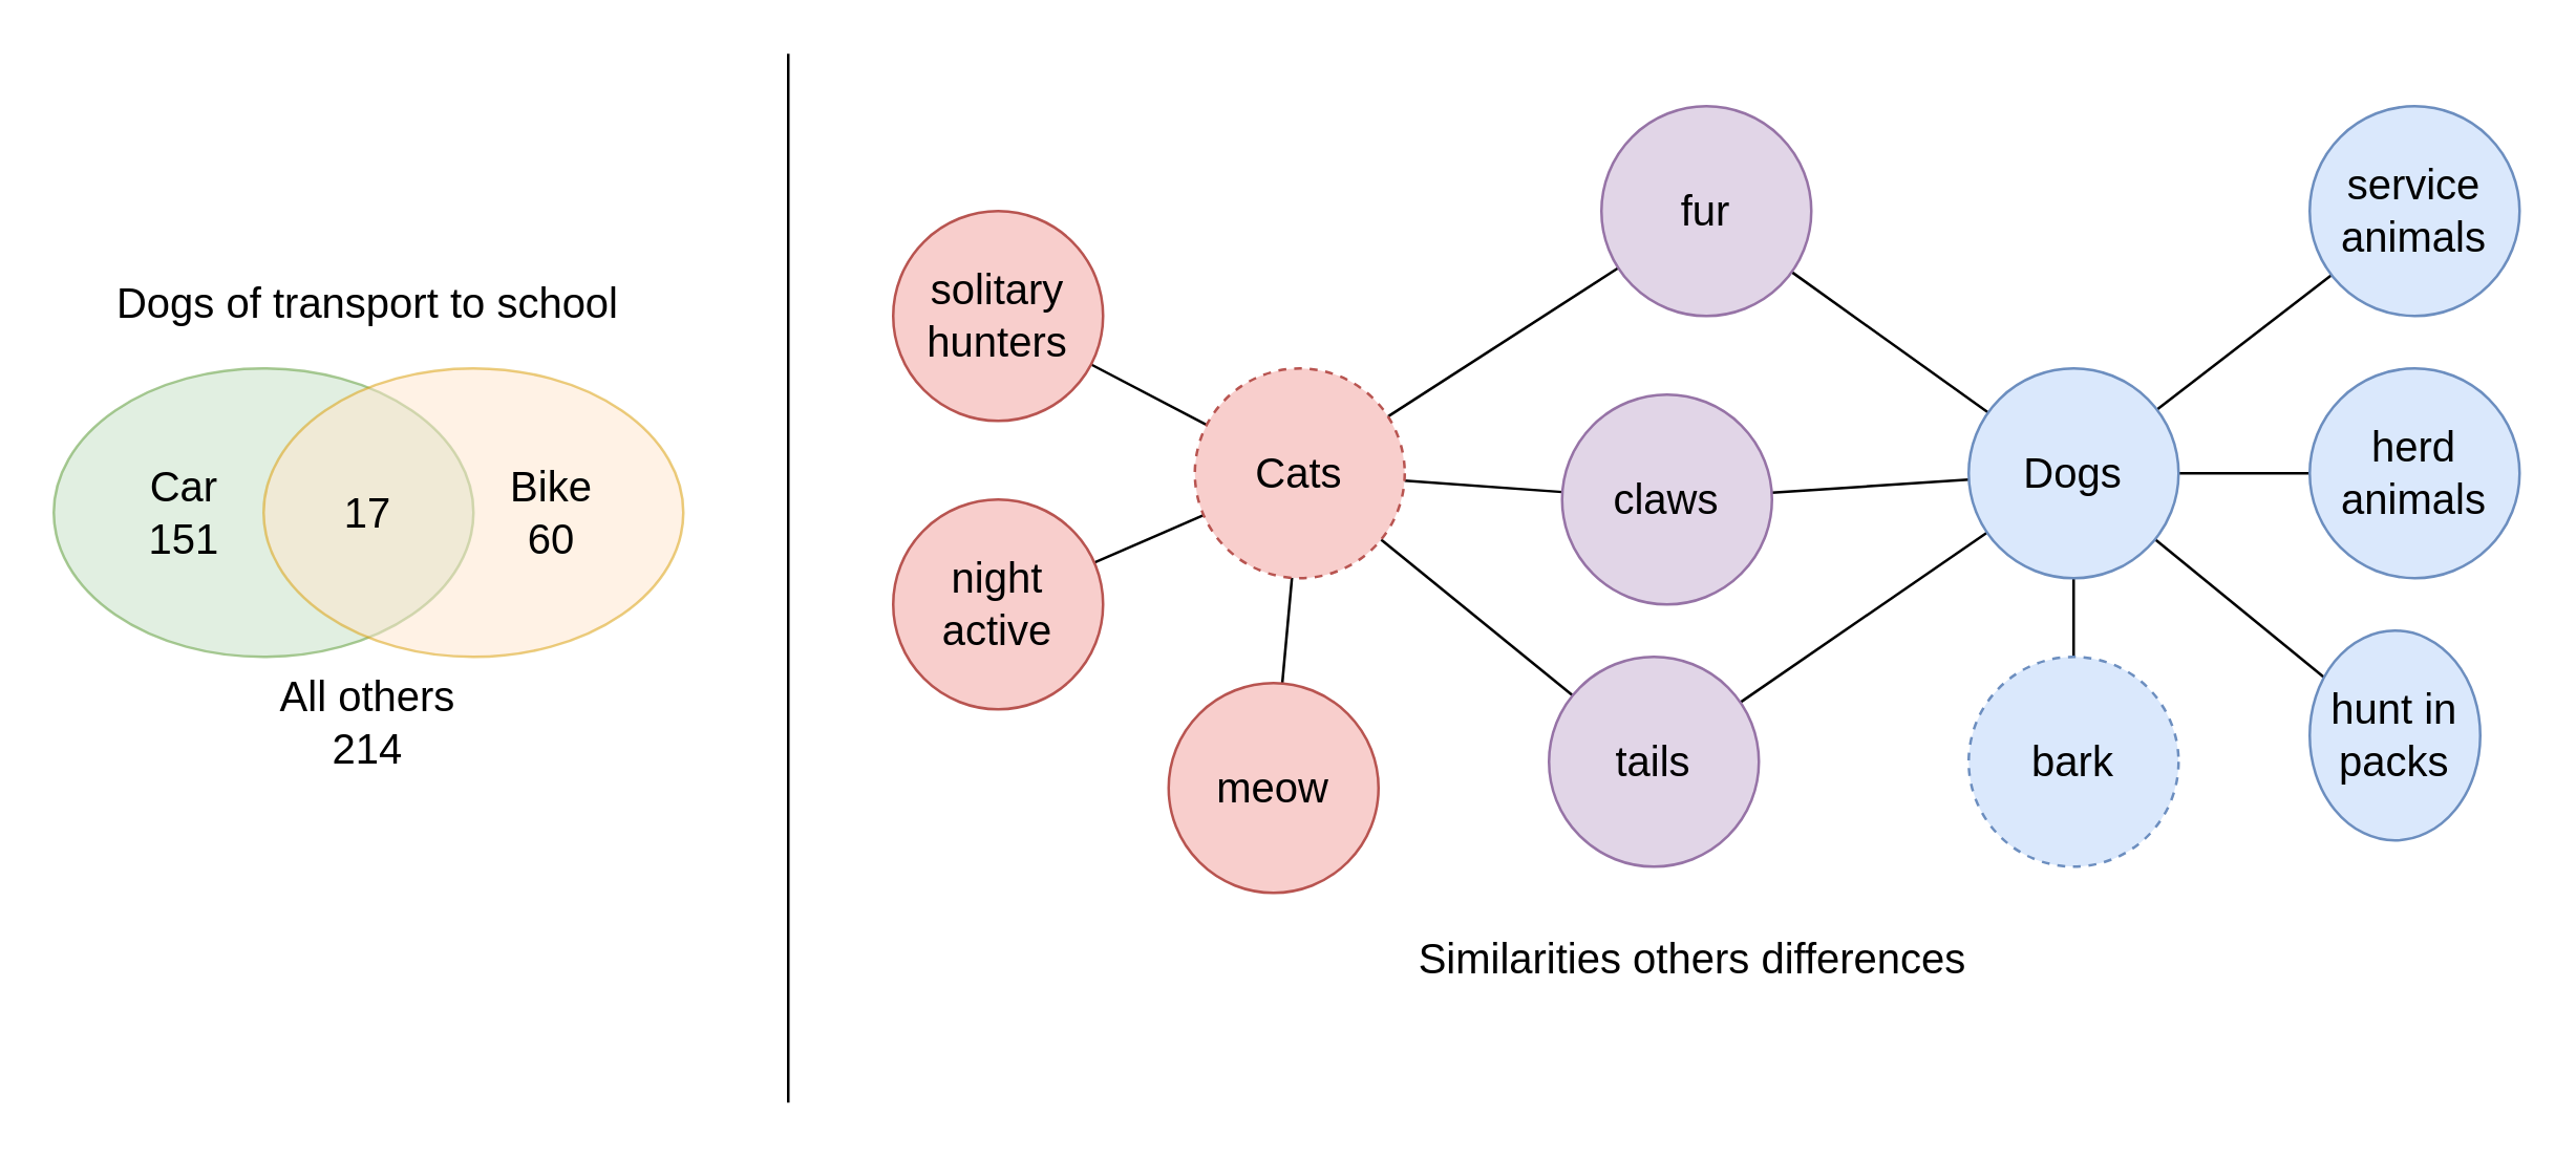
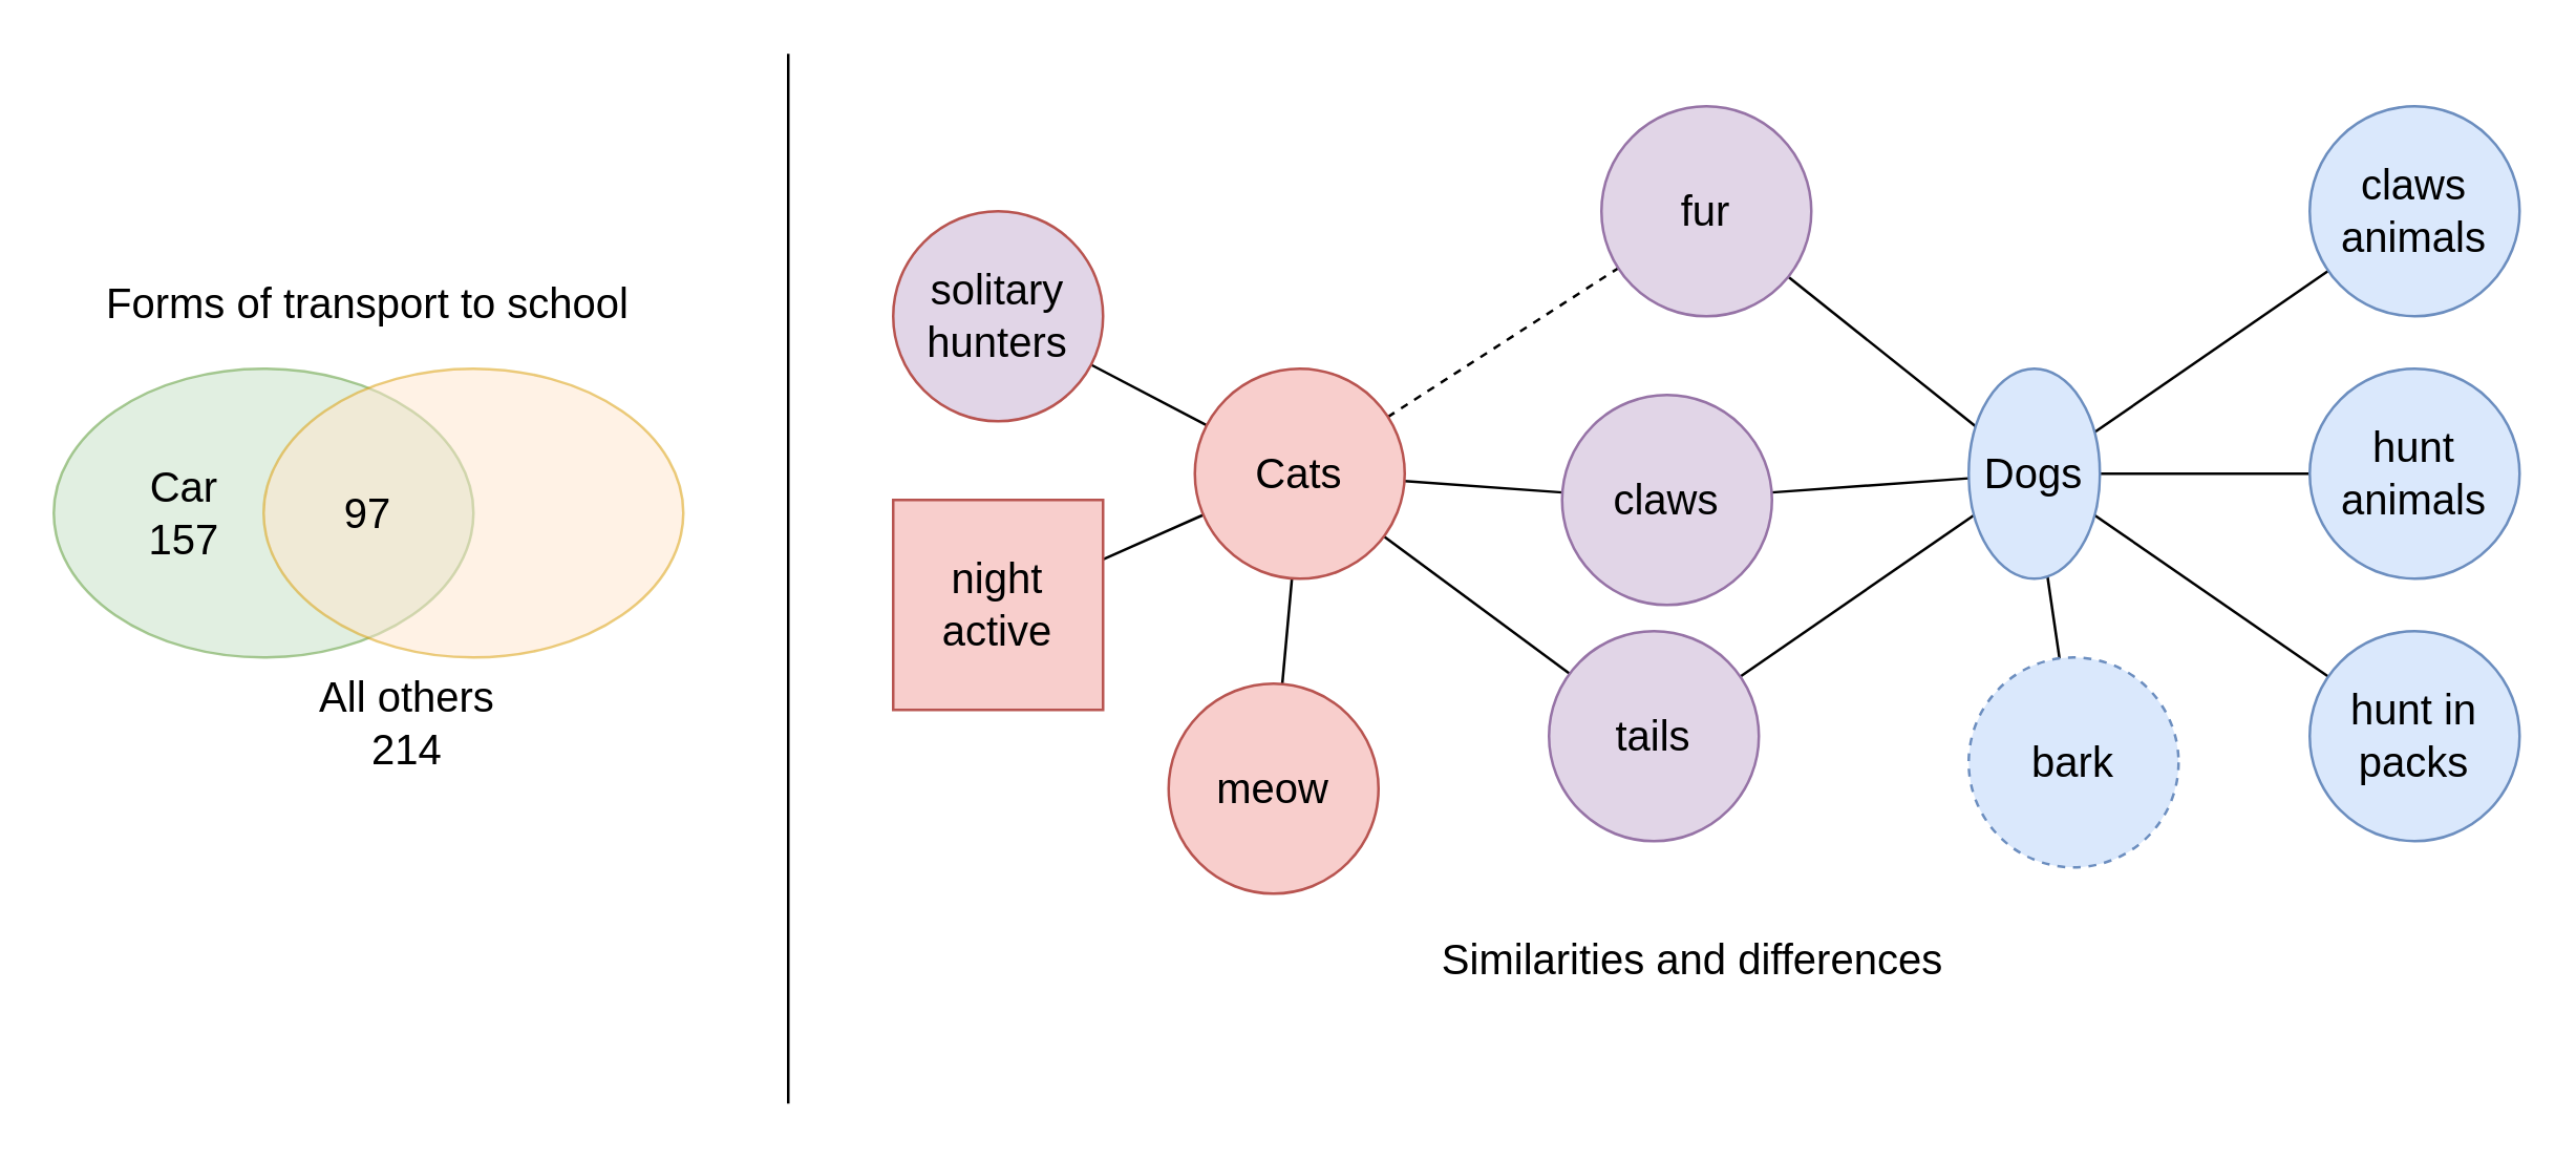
  <mxCell id="0" />
  <mxCell id="1" parent="0" />
  <mxCell id="2" value="" style="ellipse;whiteSpace=wrap;html=1;fontSize=16;fillColor=#d5e8d4;strokeColor=#82b366;opacity=70;" parent="1" vertex="1"><mxGeometry x="20" y="140" width="160" height="110" as="geometry" /></mxCell>
  <mxCell id="3" value="" style="ellipse;whiteSpace=wrap;html=1;fontSize=16;fillColor=#ffe6cc;strokeColor=#d79b00;opacity=50;" parent="1" vertex="1"><mxGeometry x="100" y="140" width="160" height="110" as="geometry" /></mxCell>
- <mxCell id="4" value="Car&lt;br&gt;151" style="text;html=1;strokeColor=none;fillColor=none;align=center;verticalAlign=middle;whiteSpace=wrap;rounded=0;fontSize=16;" parent="1" vertex="1"><mxGeometry x="40" y="180" width="60" height="30" as="geometry" /></mxCell>
- <mxCell id="5" value="Bike&lt;br&gt;60" style="text;html=1;strokeColor=none;fillColor=none;align=center;verticalAlign=middle;whiteSpace=wrap;rounded=0;fontSize=16;" parent="1" vertex="1"><mxGeometry x="180" y="180" width="60" height="30" as="geometry" /></mxCell>
- <mxCell id="6" value="17" style="text;html=1;strokeColor=none;fillColor=none;align=center;verticalAlign=middle;whiteSpace=wrap;rounded=0;fontSize=16;" parent="1" vertex="1"><mxGeometry x="110" y="180" width="60" height="30" as="geometry" /></mxCell>
- <mxCell id="7" value="All others&lt;br&gt;214" style="text;html=1;strokeColor=none;fillColor=none;align=center;verticalAlign=middle;whiteSpace=wrap;rounded=0;fontSize=16;" parent="1" vertex="1"><mxGeometry x="105" y="260" width="70" height="30" as="geometry" /></mxCell>
- <mxCell id="8" value="Dogs of transport to school" style="text;html=1;strokeColor=none;fillColor=none;align=center;verticalAlign=middle;whiteSpace=wrap;rounded=0;fontSize=16;" parent="1" vertex="1"><mxGeometry x="30" y="100" width="220" height="30" as="geometry" /></mxCell>
- <mxCell id="9" style="edgeStyle=none;curved=1;rounded=0;orthogonalLoop=1;jettySize=auto;html=1;fontSize=12;startSize=8;endSize=8;endArrow=none;endFill=0;" parent="1" source="15" target="24" edge="1"><mxGeometry relative="1" as="geometry" /></mxCell>
+ <mxCell id="4" value="Car&lt;br&gt;157" style="text;html=1;strokeColor=none;fillColor=none;align=center;verticalAlign=middle;whiteSpace=wrap;rounded=0;fontSize=16;" parent="1" vertex="1"><mxGeometry x="40" y="180" width="60" height="30" as="geometry" /></mxCell>
+ <mxCell id="6" value="97" style="text;html=1;strokeColor=none;fillColor=none;align=center;verticalAlign=middle;whiteSpace=wrap;rounded=0;fontSize=16;" parent="1" vertex="1"><mxGeometry x="110" y="180" width="60" height="30" as="geometry" /></mxCell>
+ <mxCell id="7" value="All others&lt;br&gt;214" style="text;html=1;strokeColor=none;fillColor=none;align=center;verticalAlign=middle;whiteSpace=wrap;rounded=0;fontSize=16;" parent="1" vertex="1"><mxGeometry x="120" y="260" width="70" height="30" as="geometry" /></mxCell>
+ <mxCell id="8" value="Forms of transport to school" style="text;html=1;strokeColor=none;fillColor=none;align=center;verticalAlign=middle;whiteSpace=wrap;rounded=0;fontSize=16;" parent="1" vertex="1"><mxGeometry x="30" y="100" width="220" height="30" as="geometry" /></mxCell>
+ <mxCell id="9" style="edgeStyle=none;curved=1;rounded=0;orthogonalLoop=1;jettySize=auto;html=1;fontSize=12;startSize=8;endSize=8;endArrow=none;endFill=0;dashed=1;" parent="1" source="15" target="24" edge="1"><mxGeometry relative="1" as="geometry" /></mxCell>
  <mxCell id="10" style="edgeStyle=none;shape=connector;curved=1;rounded=0;orthogonalLoop=1;jettySize=auto;html=1;labelBackgroundColor=default;strokeColor=default;fontFamily=Helvetica;fontSize=12;fontColor=default;endArrow=none;endFill=0;startSize=8;endSize=8;" parent="1" source="15" target="25" edge="1"><mxGeometry relative="1" as="geometry" /></mxCell>
  <mxCell id="11" style="edgeStyle=none;shape=connector;curved=1;rounded=0;orthogonalLoop=1;jettySize=auto;html=1;labelBackgroundColor=default;strokeColor=default;fontFamily=Helvetica;fontSize=12;fontColor=default;endArrow=none;endFill=0;startSize=8;endSize=8;" parent="1" source="15" target="26" edge="1"><mxGeometry relative="1" as="geometry" /></mxCell>
  <mxCell id="12" style="edgeStyle=none;shape=connector;curved=1;rounded=0;orthogonalLoop=1;jettySize=auto;html=1;labelBackgroundColor=default;strokeColor=default;fontFamily=Helvetica;fontSize=12;fontColor=default;endArrow=none;endFill=0;startSize=8;endSize=8;" parent="1" source="15" target="33" edge="1"><mxGeometry relative="1" as="geometry" /></mxCell>
  <mxCell id="13" style="edgeStyle=none;shape=connector;curved=1;rounded=0;orthogonalLoop=1;jettySize=auto;html=1;labelBackgroundColor=default;strokeColor=default;fontFamily=Helvetica;fontSize=12;fontColor=default;endArrow=none;endFill=0;startSize=8;endSize=8;" parent="1" source="15" target="30" edge="1"><mxGeometry relative="1" as="geometry" /></mxCell>
  <mxCell id="14" style="edgeStyle=none;shape=connector;curved=1;rounded=0;orthogonalLoop=1;jettySize=auto;html=1;labelBackgroundColor=default;strokeColor=default;fontFamily=Helvetica;fontSize=12;fontColor=default;endArrow=none;endFill=0;startSize=8;endSize=8;" parent="1" source="15" target="27" edge="1"><mxGeometry relative="1" as="geometry" /></mxCell>
- <mxCell id="15" value="Cats" style="ellipse;whiteSpace=wrap;html=1;aspect=fixed;fontSize=16;fillColor=#f8cecc;strokeColor=#b85450;dashed=1;" parent="1" vertex="1"><mxGeometry x="455" y="140" width="80" height="80" as="geometry" /></mxCell>
+ <mxCell id="15" value="Cats" style="ellipse;whiteSpace=wrap;html=1;aspect=fixed;fontSize=16;fillColor=#f8cecc;strokeColor=#b85450;" parent="1" vertex="1"><mxGeometry x="455" y="140" width="80" height="80" as="geometry" /></mxCell>
  <mxCell id="16" style="edgeStyle=none;shape=connector;curved=1;rounded=0;orthogonalLoop=1;jettySize=auto;html=1;labelBackgroundColor=default;strokeColor=default;fontFamily=Helvetica;fontSize=12;fontColor=default;endArrow=none;endFill=0;startSize=8;endSize=8;" parent="1" source="23" target="24" edge="1"><mxGeometry relative="1" as="geometry" /></mxCell>
  <mxCell id="17" style="edgeStyle=none;shape=connector;curved=1;rounded=0;orthogonalLoop=1;jettySize=auto;html=1;labelBackgroundColor=default;strokeColor=default;fontFamily=Helvetica;fontSize=12;fontColor=default;endArrow=none;endFill=0;startSize=8;endSize=8;" parent="1" source="23" target="25" edge="1"><mxGeometry relative="1" as="geometry" /></mxCell>
  <mxCell id="18" style="edgeStyle=none;shape=connector;curved=1;rounded=0;orthogonalLoop=1;jettySize=auto;html=1;labelBackgroundColor=default;strokeColor=default;fontFamily=Helvetica;fontSize=12;fontColor=default;endArrow=none;endFill=0;startSize=8;endSize=8;" parent="1" source="23" target="26" edge="1"><mxGeometry relative="1" as="geometry" /></mxCell>
  <mxCell id="19" style="edgeStyle=none;shape=connector;curved=1;rounded=0;orthogonalLoop=1;jettySize=auto;html=1;labelBackgroundColor=default;strokeColor=default;fontFamily=Helvetica;fontSize=12;fontColor=default;endArrow=none;endFill=0;startSize=8;endSize=8;" parent="1" source="23" target="32" edge="1"><mxGeometry relative="1" as="geometry" /></mxCell>
  <mxCell id="20" style="edgeStyle=none;shape=connector;curved=1;rounded=0;orthogonalLoop=1;jettySize=auto;html=1;labelBackgroundColor=default;strokeColor=default;fontFamily=Helvetica;fontSize=12;fontColor=default;endArrow=none;endFill=0;startSize=8;endSize=8;" parent="1" source="23" target="28" edge="1"><mxGeometry relative="1" as="geometry" /></mxCell>
  <mxCell id="21" style="edgeStyle=none;shape=connector;curved=1;rounded=0;orthogonalLoop=1;jettySize=auto;html=1;labelBackgroundColor=default;strokeColor=default;fontFamily=Helvetica;fontSize=12;fontColor=default;endArrow=none;endFill=0;startSize=8;endSize=8;" parent="1" source="23" target="29" edge="1"><mxGeometry relative="1" as="geometry" /></mxCell>
  <mxCell id="22" style="edgeStyle=none;shape=connector;curved=1;rounded=0;orthogonalLoop=1;jettySize=auto;html=1;labelBackgroundColor=default;strokeColor=default;fontFamily=Helvetica;fontSize=12;fontColor=default;endArrow=none;endFill=0;startSize=8;endSize=8;" parent="1" source="23" target="31" edge="1"><mxGeometry relative="1" as="geometry" /></mxCell>
- <mxCell id="23" value="Dogs" style="ellipse;whiteSpace=wrap;html=1;aspect=fixed;fontSize=16;fillColor=#dae8fc;strokeColor=#6c8ebf;" parent="1" vertex="1"><mxGeometry x="750" y="140" width="80" height="80" as="geometry" /></mxCell>
+ <mxCell id="23" value="Dogs" style="ellipse;whiteSpace=wrap;html=1;aspect=fixed;fontSize=16;fillColor=#dae8fc;strokeColor=#6c8ebf;" parent="1" vertex="1"><mxGeometry x="750" y="140" width="50" height="80" as="geometry" /></mxCell>
  <mxCell id="24" value="fur" style="ellipse;whiteSpace=wrap;html=1;aspect=fixed;fontSize=16;fillColor=#e1d5e7;strokeColor=#9673a6;" parent="1" vertex="1"><mxGeometry x="610" y="40" width="80" height="80" as="geometry" /></mxCell>
  <mxCell id="25" value="claws" style="ellipse;whiteSpace=wrap;html=1;aspect=fixed;fontSize=16;fillColor=#e1d5e7;strokeColor=#9673a6;" parent="1" vertex="1"><mxGeometry x="595" y="150" width="80" height="80" as="geometry" /></mxCell>
- <mxCell id="26" value="tails" style="ellipse;whiteSpace=wrap;html=1;aspect=fixed;fontSize=16;fillColor=#e1d5e7;strokeColor=#9673a6;" parent="1" vertex="1"><mxGeometry x="590" y="250" width="80" height="80" as="geometry" /></mxCell>
- <mxCell id="27" value="solitary hunters" style="ellipse;whiteSpace=wrap;html=1;aspect=fixed;fontSize=16;fillColor=#f8cecc;strokeColor=#b85450;" parent="1" vertex="1"><mxGeometry x="340" y="80" width="80" height="80" as="geometry" /></mxCell>
- <mxCell id="28" value="service animals" style="ellipse;whiteSpace=wrap;html=1;aspect=fixed;fontSize=16;fillColor=#dae8fc;strokeColor=#6c8ebf;" parent="1" vertex="1"><mxGeometry x="880" y="40" width="80" height="80" as="geometry" /></mxCell>
- <mxCell id="29" value="herd animals" style="ellipse;whiteSpace=wrap;html=1;aspect=fixed;fontSize=16;fillColor=#dae8fc;strokeColor=#6c8ebf;" parent="1" vertex="1"><mxGeometry x="880" y="140" width="80" height="80" as="geometry" /></mxCell>
- <mxCell id="30" value="night active" style="ellipse;whiteSpace=wrap;html=1;aspect=fixed;fontSize=16;fillColor=#f8cecc;strokeColor=#b85450;" parent="1" vertex="1"><mxGeometry x="340" y="190" width="80" height="80" as="geometry" /></mxCell>
- <mxCell id="31" value="hunt in packs" style="ellipse;whiteSpace=wrap;html=1;aspect=fixed;fontSize=16;fillColor=#dae8fc;strokeColor=#6c8ebf;" parent="1" vertex="1"><mxGeometry x="880" y="240" width="65" height="80" as="geometry" /></mxCell>
+ <mxCell id="26" value="tails" style="ellipse;whiteSpace=wrap;html=1;aspect=fixed;fontSize=16;fillColor=#e1d5e7;strokeColor=#9673a6;" parent="1" vertex="1"><mxGeometry x="590" y="240" width="80" height="80" as="geometry" /></mxCell>
+ <mxCell id="27" value="solitary hunters" style="ellipse;whiteSpace=wrap;html=1;aspect=fixed;fontSize=16;fillColor=#e1d5e7;strokeColor=#b85450;" parent="1" vertex="1"><mxGeometry x="340" y="80" width="80" height="80" as="geometry" /></mxCell>
+ <mxCell id="28" value="claws animals" style="ellipse;whiteSpace=wrap;html=1;aspect=fixed;fontSize=16;fillColor=#dae8fc;strokeColor=#6c8ebf;" parent="1" vertex="1"><mxGeometry x="880" y="40" width="80" height="80" as="geometry" /></mxCell>
+ <mxCell id="29" value="hunt animals" style="ellipse;whiteSpace=wrap;html=1;aspect=fixed;fontSize=16;fillColor=#dae8fc;strokeColor=#6c8ebf;" parent="1" vertex="1"><mxGeometry x="880" y="140" width="80" height="80" as="geometry" /></mxCell>
+ <mxCell id="30" value="night active" style="whiteSpace=wrap;html=1;aspect=fixed;fontSize=16;fillColor=#f8cecc;strokeColor=#b85450;rounded=0;" parent="1" vertex="1"><mxGeometry x="340" y="190" width="80" height="80" as="geometry" /></mxCell>
+ <mxCell id="31" value="hunt in packs" style="ellipse;whiteSpace=wrap;html=1;aspect=fixed;fontSize=16;fillColor=#dae8fc;strokeColor=#6c8ebf;" parent="1" vertex="1"><mxGeometry x="880" y="240" width="80" height="80" as="geometry" /></mxCell>
  <mxCell id="32" value="bark" style="ellipse;whiteSpace=wrap;html=1;aspect=fixed;fontSize=16;fillColor=#dae8fc;strokeColor=#6c8ebf;dashed=1;" parent="1" vertex="1"><mxGeometry x="750" y="250" width="80" height="80" as="geometry" /></mxCell>
  <mxCell id="33" value="meow" style="ellipse;whiteSpace=wrap;html=1;aspect=fixed;fontSize=16;fillColor=#f8cecc;strokeColor=#b85450;" parent="1" vertex="1"><mxGeometry x="445" y="260" width="80" height="80" as="geometry" /></mxCell>
  <mxCell id="34" value="" style="endArrow=none;html=1;rounded=0;labelBackgroundColor=default;strokeColor=default;fontFamily=Helvetica;fontSize=12;fontColor=default;startSize=8;endSize=8;shape=connector;curved=1;" parent="1" edge="1"><mxGeometry width="50" height="50" relative="1" as="geometry"><mxPoint x="300" y="420" as="sourcePoint" /><mxPoint x="300" y="20" as="targetPoint" /></mxGeometry></mxCell>
- <mxCell id="35" value="Similarities others differences" style="text;html=1;strokeColor=none;fillColor=none;align=center;verticalAlign=middle;whiteSpace=wrap;rounded=0;fontSize=16;fontFamily=Helvetica;fontColor=default;" parent="1" vertex="1"><mxGeometry x="400" y="350" width="490" height="30" as="geometry" /></mxCell>
+ <mxCell id="35" value="Similarities and differences" style="text;html=1;strokeColor=none;fillColor=none;align=center;verticalAlign=middle;whiteSpace=wrap;rounded=0;fontSize=16;fontFamily=Helvetica;fontColor=default;" parent="1" vertex="1"><mxGeometry x="400" y="350" width="490" height="30" as="geometry" /></mxCell>
